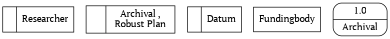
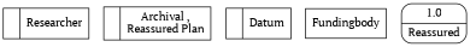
  digraph {
    fontname="PT Serif"
    node [shape=record fontname="PT Serif"]
    n1 [label="<f0>  |<f1> Researcher "]
-   n2 [label="<f0>  |<f1> Archival ,\nRobust Plan "]
+   n2 [label="<f0>  |<f1> Archival ,\nReassured Plan "]
    n3 [label="<f0>  |<f1> Datum "]
    n4 [label=Fundingbody shape=box]
-   n5 [label="{<f0> 1.0|<f1> Archival }" shape=Mrecord]
+   n5 [label="{<f0> 1.0|<f1> Reassured }" shape=Mrecord]
  }
